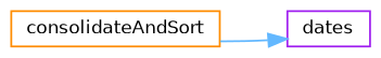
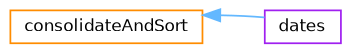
  digraph {
    rankdir=LR
    node [fillcolor=white fontname=Helvetica fontsize=10 shape=box style=filled]
    n1 [color=darkorange fontcolor=black height=0.2 label=consolidateAndSort width=0.4]
    n2 [color=purple height=0.2 label=dates width=0.4]
-   n1 -> n2 [color=steelblue1 fontname=Helvetica fontsize=10 labelfontname=Helvetica labelfontsize=10 style=solid]
+   n2 -> n1 [color=steelblue1 fontname=Helvetica fontsize=10 labelfontname=Helvetica labelfontsize=10 style=solid]
  }
